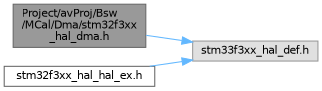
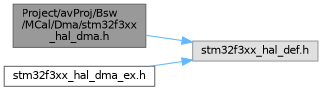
  digraph {
    rankdir=LR
    node [fontname=Helvetica fontsize=10 shape=box style=filled]
    edge [color=steelblue1 fontname=Helvetica fontsize=10 labelfontname=Helvetica labelfontsize=10 style=solid]
    n1 [color=gray40 fillcolor=grey60 fontcolor=black height=0.2 label="Project/avProj/Bsw\l/MCal/Dma/stm32f3xx\l_hal_dma.h" width=0.4]
-   n2 [color=grey60 fillcolor="#E0E0E0" height=0.2 label="stm33f3xx_hal_def.h" width=0.4]
-   n3 [color=grey40 fillcolor=white height=0.2 label="stm32f3xx_hal_hal_ex.h" width=0.4]
+   n2 [color=grey60 fillcolor="#E0E0E0" height=0.2 label="stm32f3xx_hal_def.h" width=0.4]
+   n3 [color=grey40 fillcolor=white height=0.2 label="stm32f3xx_hal_dma_ex.h" width=0.4]
    n1 -> n2
    n3 -> n2
  }
